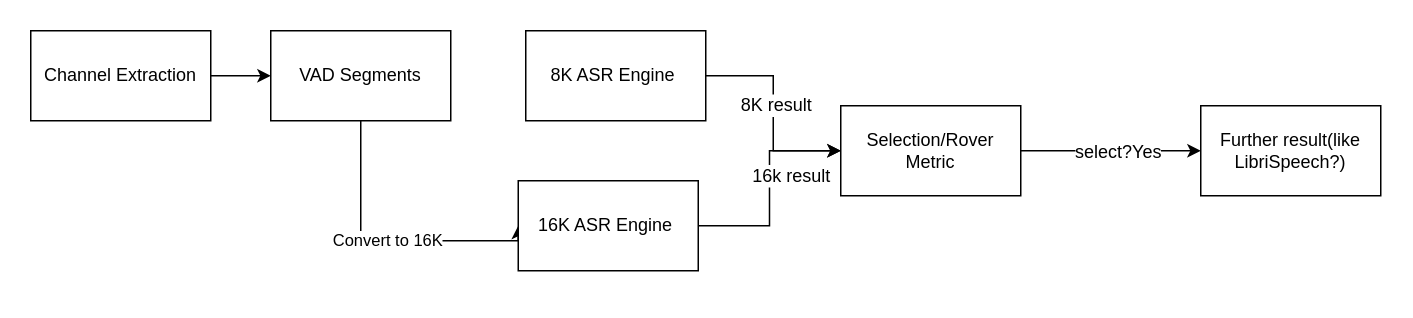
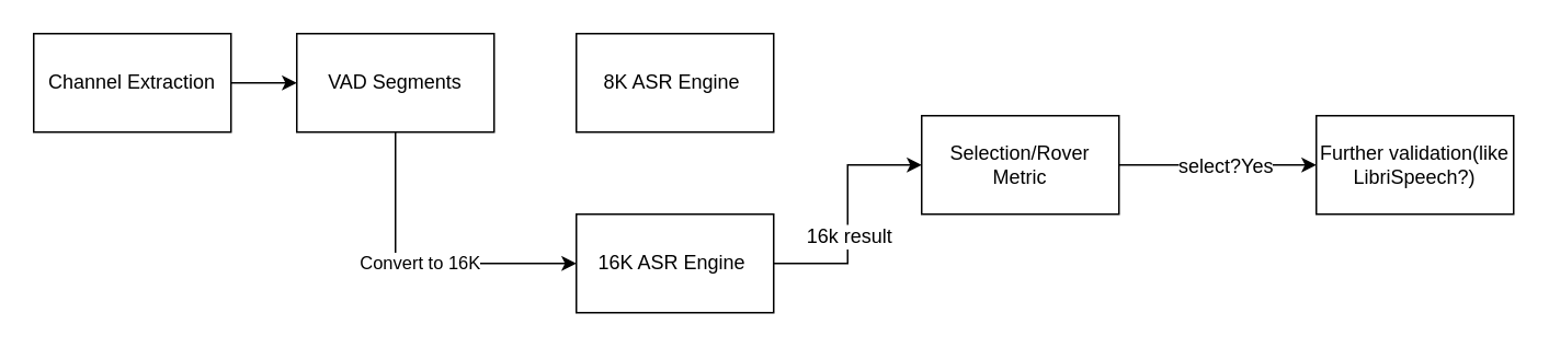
  <mxCell id="0" />
  <mxCell id="1" parent="0" />
  <mxCell id="2" style="edgeStyle=orthogonalEdgeStyle;rounded=0;orthogonalLoop=1;jettySize=auto;html=1;entryX=0;entryY=0.5;entryDx=0;entryDy=0;" edge="1" parent="1" source="3" target="5"><mxGeometry relative="1" as="geometry" /></mxCell>
  <mxCell id="3" value="Channel Extraction" style="rounded=0;whiteSpace=wrap;html=1;" vertex="1" parent="1"><mxGeometry x="20" y="20" width="120" height="60" as="geometry" /></mxCell>
  <mxCell id="4" value="Convert to 16K" style="edgeStyle=orthogonalEdgeStyle;rounded=0;orthogonalLoop=1;jettySize=auto;html=1;entryX=0;entryY=0.5;entryDx=0;entryDy=0;" edge="1" parent="1" source="5" target="11"><mxGeometry relative="1" as="geometry"><Array as="points"><mxPoint x="240" y="160" /></Array></mxGeometry></mxCell>
  <mxCell id="5" value="VAD Segments" style="rounded=0;whiteSpace=wrap;html=1;" vertex="1" parent="1"><mxGeometry x="180" y="20" width="120" height="60" as="geometry" /></mxCell>
- <mxCell id="6" style="edgeStyle=orthogonalEdgeStyle;rounded=0;orthogonalLoop=1;jettySize=auto;html=1;entryX=0;entryY=0.5;entryDx=0;entryDy=0;" edge="1" parent="1" source="8" target="14"><mxGeometry relative="1" as="geometry" /></mxCell>
- <mxCell id="7" value="8K result" style="text;html=1;resizable=0;points=[];align=center;verticalAlign=middle;labelBackgroundColor=#ffffff;" vertex="1" connectable="0" parent="6"><mxGeometry x="-0.357" y="-19" relative="1" as="geometry"><mxPoint x="20" y="19" as="offset" /></mxGeometry></mxCell>
  <mxCell id="8" value="8K ASR Engine&amp;nbsp;" style="rounded=0;whiteSpace=wrap;html=1;" vertex="1" parent="1"><mxGeometry x="350" y="20" width="120" height="60" as="geometry" /></mxCell>
  <mxCell id="9" style="edgeStyle=orthogonalEdgeStyle;rounded=0;orthogonalLoop=1;jettySize=auto;html=1;entryX=0;entryY=0.5;entryDx=0;entryDy=0;" edge="1" parent="1" source="11" target="14"><mxGeometry relative="1" as="geometry" /></mxCell>
  <mxCell id="10" value="16k result" style="text;html=1;resizable=0;points=[];align=center;verticalAlign=middle;labelBackgroundColor=#ffffff;" vertex="1" connectable="0" parent="9"><mxGeometry x="-0.4" y="17" relative="1" as="geometry"><mxPoint x="17" y="-17" as="offset" /></mxGeometry></mxCell>
- <mxCell id="11" value="16K ASR Engine&amp;nbsp;" style="rounded=0;whiteSpace=wrap;html=1;" vertex="1" parent="1"><mxGeometry x="345" y="120" width="120" height="60" as="geometry" /></mxCell>
+ <mxCell id="11" value="16K ASR Engine&amp;nbsp;" style="rounded=0;whiteSpace=wrap;html=1;" vertex="1" parent="1"><mxGeometry x="350" y="130" width="120" height="60" as="geometry" /></mxCell>
  <mxCell id="12" style="edgeStyle=orthogonalEdgeStyle;rounded=0;orthogonalLoop=1;jettySize=auto;html=1;entryX=0;entryY=0.5;entryDx=0;entryDy=0;" edge="1" parent="1" source="14" target="15"><mxGeometry relative="1" as="geometry" /></mxCell>
  <mxCell id="13" value="select?Yes" style="text;html=1;resizable=0;points=[];align=center;verticalAlign=middle;labelBackgroundColor=#ffffff;" vertex="1" connectable="0" parent="12"><mxGeometry x="0.067" relative="1" as="geometry"><mxPoint as="offset" /></mxGeometry></mxCell>
  <mxCell id="14" value="Selection/Rover Metric" style="rounded=0;whiteSpace=wrap;html=1;" vertex="1" parent="1"><mxGeometry x="560" y="70" width="120" height="60" as="geometry" /></mxCell>
- <mxCell id="15" value="Further result(like LibriSpeech?)" style="rounded=0;whiteSpace=wrap;html=1;" vertex="1" parent="1"><mxGeometry x="800" y="70" width="120" height="60" as="geometry" /></mxCell>
+ <mxCell id="15" value="Further validation(like LibriSpeech?)" style="rounded=0;whiteSpace=wrap;html=1;" vertex="1" parent="1"><mxGeometry x="800" y="70" width="120" height="60" as="geometry" /></mxCell>
